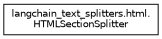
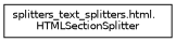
  digraph {
    rankdir=LR
-   n1 [color=black fillcolor=white fontname=Helvetica fontsize=10 height=0.2 label="langchain_text_splitters.html.\lHTMLSectionSplitter" shape=record style=filled width=0.4]
+   n1 [color=black fillcolor=white fontname=Helvetica fontsize=10 height=0.2 label="splitters_text_splitters.html.\lHTMLSectionSplitter" shape=record style=filled width=0.4]
  }
